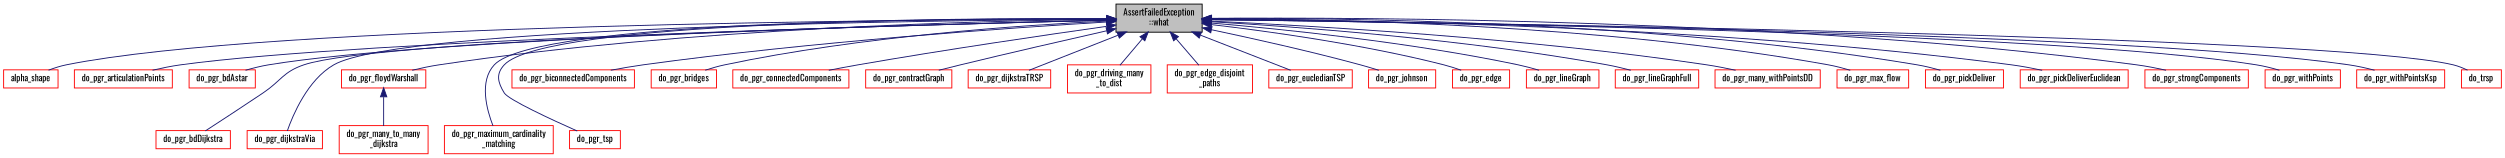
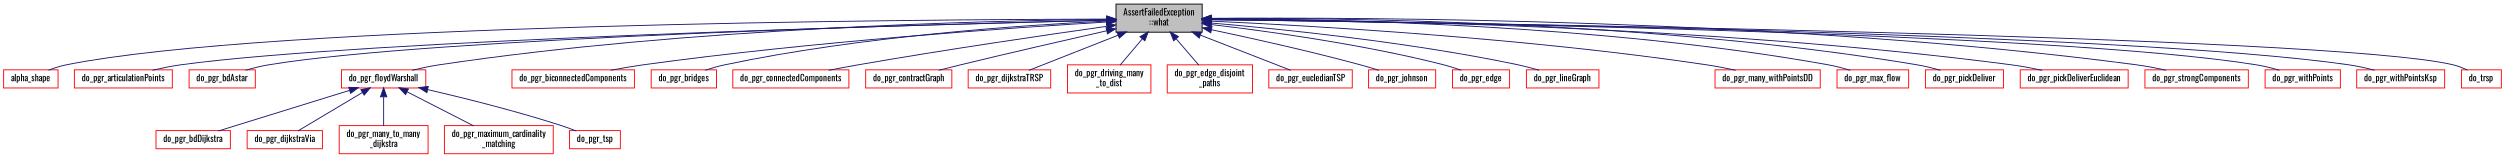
  digraph {
    fontname=Oswald
    rankdir=TB
    node [color=red fillcolor=white fontname=Oswald fontsize=10 shape=record style=filled]
    edge [color=midnightblue dir=back fontname=Oswald fontsize=10 labelfontname=Helvetica labelfontsize=10 style=solid]
    n1 [color=black fillcolor=grey75 fontcolor=black height=0.2 label="AssertFailedException\l::what" width=0.4]
    n2 [height=0.2 label=alpha_shape width=0.4]
    n3 [height=0.2 label=do_pgr_articulationPoints width=0.4]
    n4 [height=0.2 label=do_pgr_bdAstar width=0.4]
    n5 [height=0.2 label=do_pgr_bdDijkstra width=0.4]
    n6 [height=0.2 label=do_pgr_biconnectedComponents width=0.4]
    n7 [height=0.2 label=do_pgr_bridges width=0.4]
    n8 [height=0.2 label=do_pgr_connectedComponents width=0.4]
    n9 [height=0.2 label=do_pgr_contractGraph width=0.4]
    n10 [height=0.2 label=do_pgr_dijkstraTRSP width=0.4]
    n11 [height=0.2 label=do_pgr_dijkstraVia width=0.4]
    n12 [height=0.2 label="do_pgr_driving_many\l_to_dist" width=0.4]
    n13 [height=0.2 label="do_pgr_edge_disjoint\l_paths" width=0.4]
    n14 [height=0.2 label=do_pgr_eucledianTSP width=0.4]
    n15 [height=0.2 label=do_pgr_floydWarshall width=0.4]
    n16 [height=0.2 label=do_pgr_johnson width=0.4]
    n17 [height=0.2 label=do_pgr_edge width=0.4]
    n18 [height=0.2 label=do_pgr_lineGraph width=0.4]
-   n19 [height=0.2 label=do_pgr_lineGraphFull width=0.4]
    n20 [height=0.2 label=do_pgr_many_withPointsDD width=0.4]
    n21 [height=0.2 label=do_pgr_max_flow width=0.4]
    n22 [height=0.2 label="do_pgr_maximum_cardinality\l_matching" width=0.4]
    n23 [height=0.2 label=do_pgr_pickDeliver width=0.4]
    n24 [height=0.2 label=do_pgr_pickDeliverEuclidean width=0.4]
    n25 [height=0.2 label=do_pgr_strongComponents width=0.4]
    n26 [height=0.2 label=do_pgr_tsp width=0.4]
    n27 [height=0.2 label=do_pgr_withPoints width=0.4]
    n28 [height=0.2 label=do_pgr_withPointsKsp width=0.4]
    n29 [height=0.2 label=do_trsp width=0.4]
    n30 [height=0.2 label="do_pgr_many_to_many\l_dijkstra" width=0.4]
    n1 -> n2
    n1 -> n3
    n1 -> n4
-   n1 -> n5
+   n15 -> n5
    n1 -> n6
    n1 -> n7
    n1 -> n8
    n1 -> n9
    n1 -> n10
-   n1 -> n11
+   n15 -> n11
    n1 -> n12
    n1 -> n13
    n1 -> n14
    n1 -> n15
    n1 -> n16
    n1 -> n17
    n1 -> n18
-   n1 -> n19
    n1 -> n20
    n1 -> n21
-   n1 -> n22
+   n15 -> n22
    n1 -> n23
    n1 -> n24
    n1 -> n25
-   n1 -> n26
+   n15 -> n26
    n1 -> n27
    n1 -> n28
    n1 -> n29
    n15 -> n30
  }
